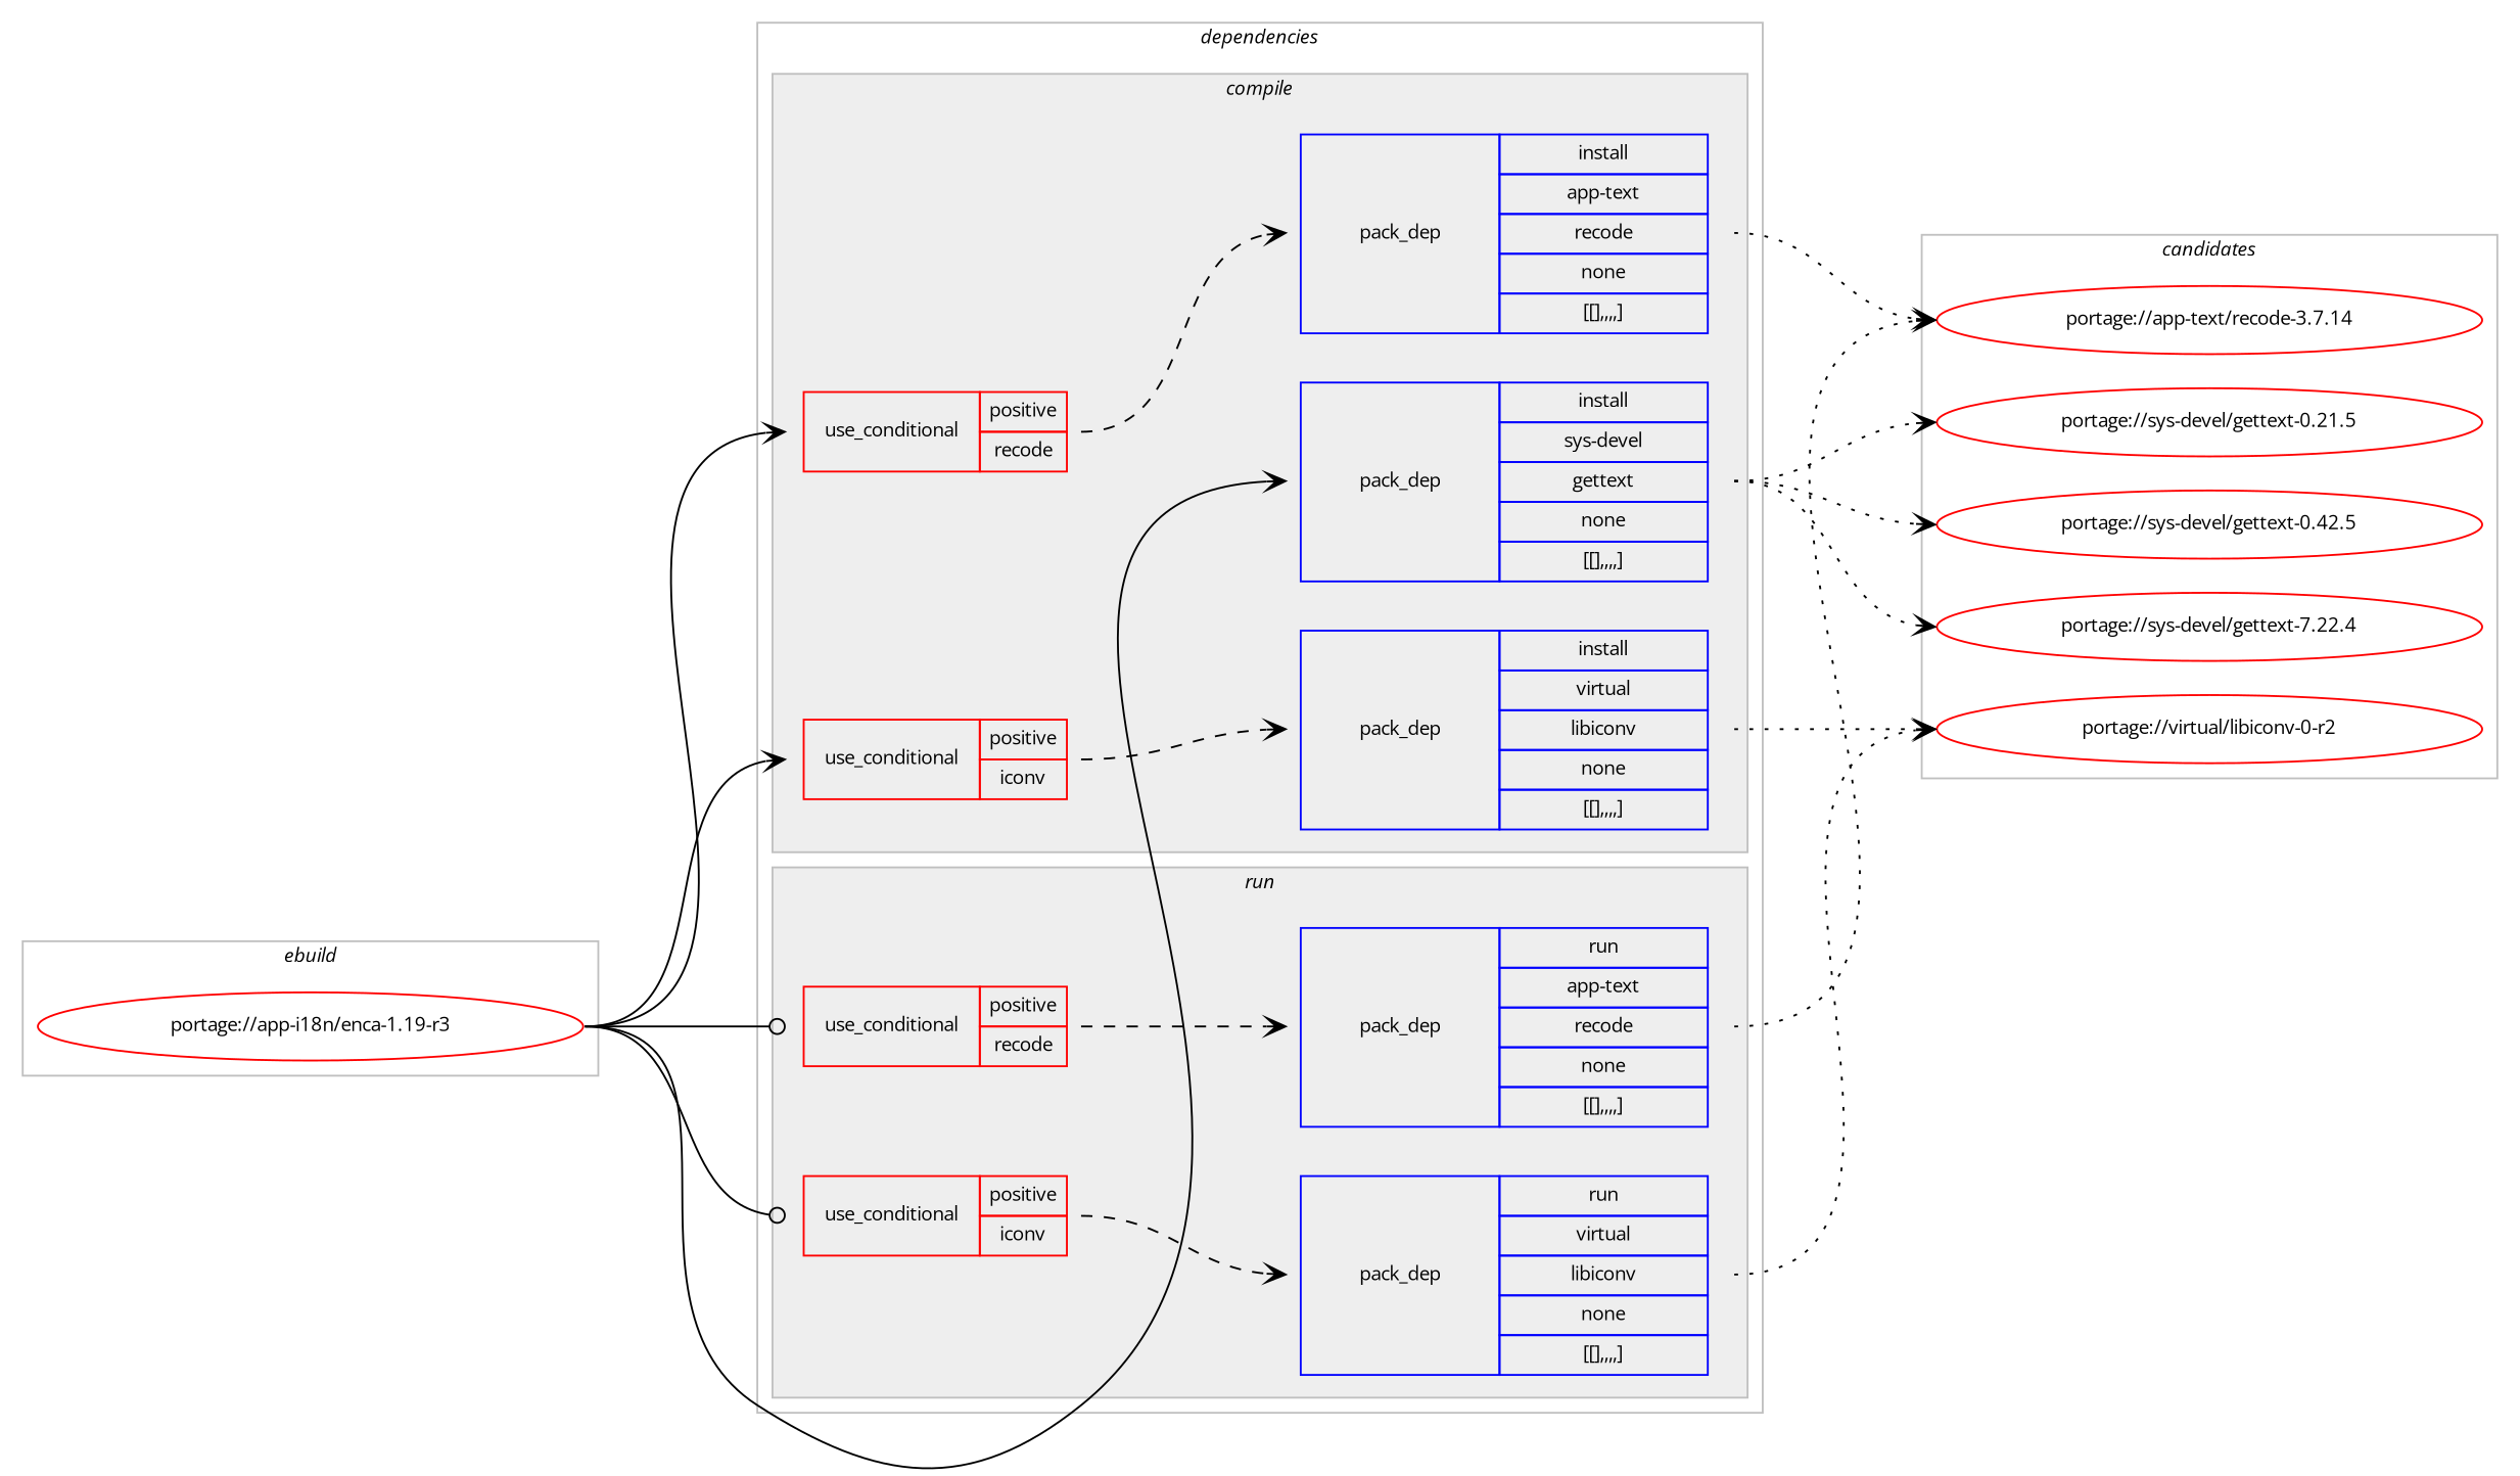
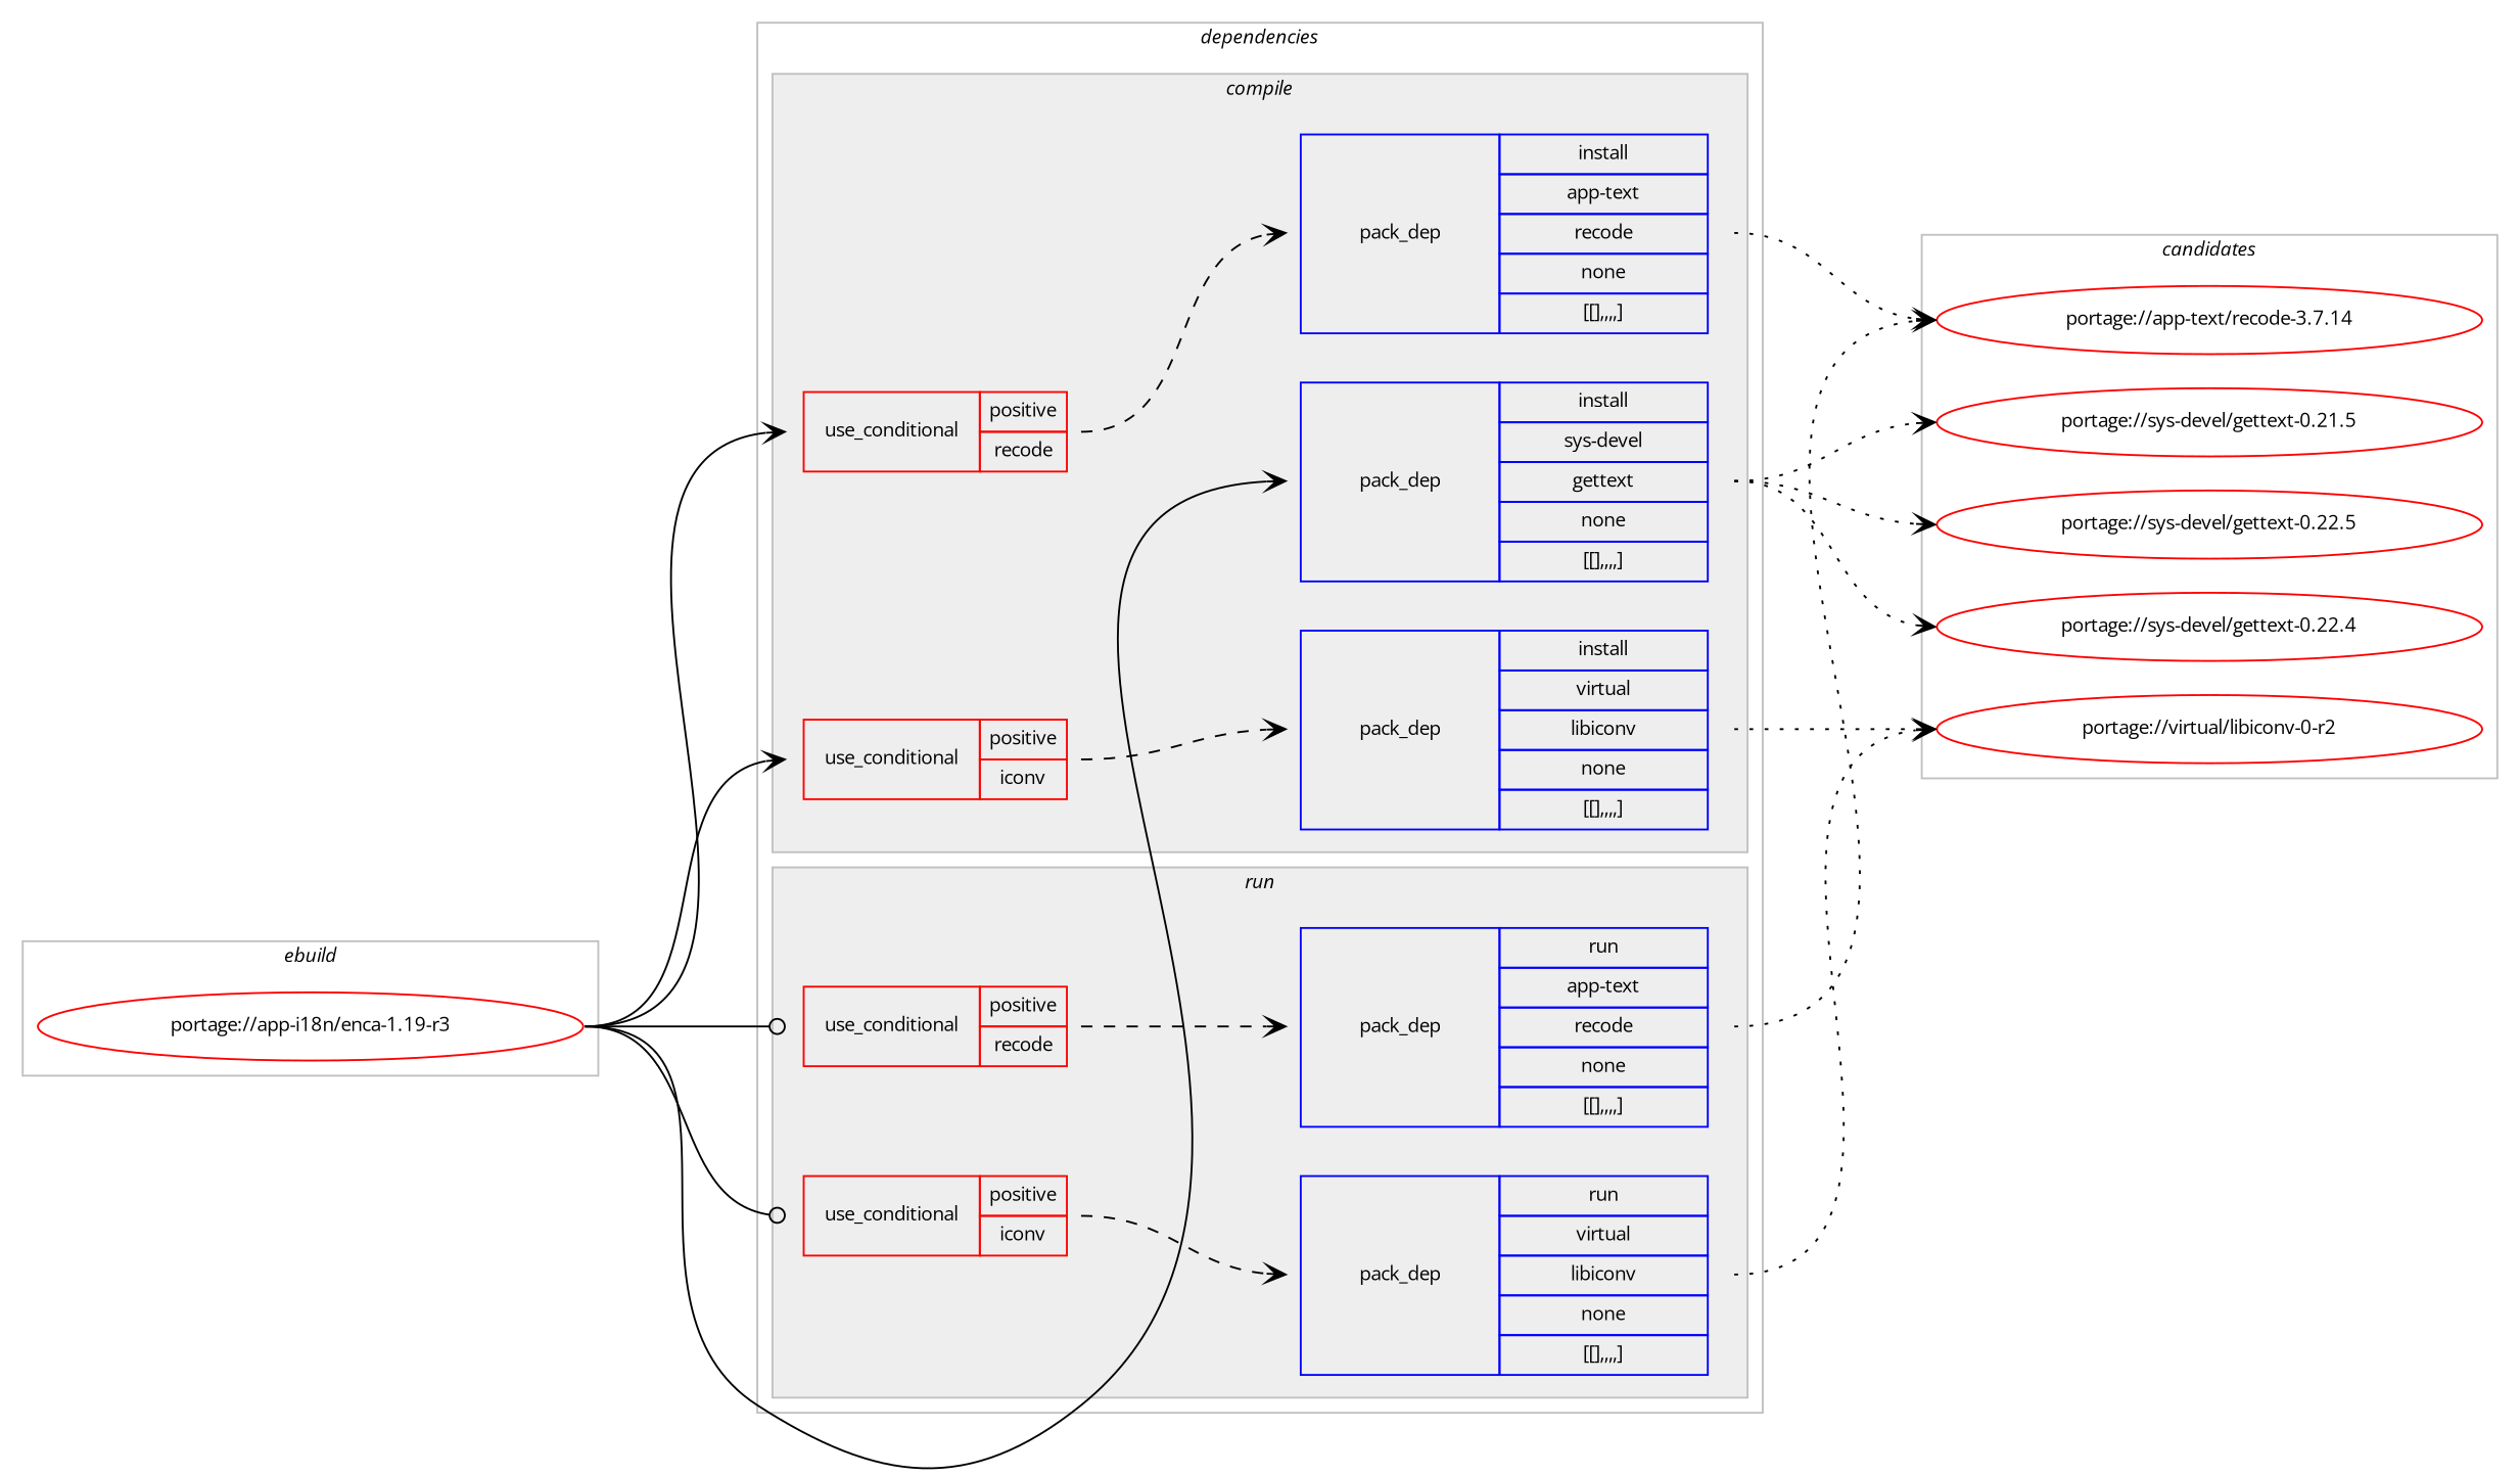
  digraph {
    compound=true
    concentrate=true
    fontname="Open Sans"
    fontsize=10
    newrank=true
    rankdir=LR
    ranksep=1.5
    node [color=red fontname="Open Sans" fontsize=10 shape=none]
    edge [arrowhead=vee fontname="Open Sans" headport=w style=dotted tailport=e weight=20]
    n1 [label="portage://app-i18n/enca-1.19-r3" width=4 shape=""]
    n2 [color=blue label=<<TABLE BORDER="0" CELLBORDER="1" CELLSPACING="0" CELLPADDING="4" WIDTH="220"><TR><TD ROWSPAN="6" CELLPADDING="30">pack_dep</TD></TR><TR><TD WIDTH="110">install</TD></TR><TR><TD>virtual</TD></TR><TR><TD>libiconv</TD></TR><TR><TD>none</TD></TR><TR><TD>[[],,,,]</TD></TR></TABLE>>]
    n3 [label=<<TABLE BORDER="0" CELLBORDER="1" CELLSPACING="0" CELLPADDING="4"><TR><TD ROWSPAN="3" CELLPADDING="10">use_conditional</TD></TR><TR><TD>positive</TD></TR><TR><TD>iconv</TD></TR></TABLE>>]
    n4 [color=blue label=<<TABLE BORDER="0" CELLBORDER="1" CELLSPACING="0" CELLPADDING="4" WIDTH="220"><TR><TD ROWSPAN="6" CELLPADDING="30">pack_dep</TD></TR><TR><TD WIDTH="110">install</TD></TR><TR><TD>app-text</TD></TR><TR><TD>recode</TD></TR><TR><TD>none</TD></TR><TR><TD>[[],,,,]</TD></TR></TABLE>>]
    n5 [label=<<TABLE BORDER="0" CELLBORDER="1" CELLSPACING="0" CELLPADDING="4"><TR><TD ROWSPAN="3" CELLPADDING="10">use_conditional</TD></TR><TR><TD>positive</TD></TR><TR><TD>recode</TD></TR></TABLE>>]
    n6 [color=blue label=<<TABLE BORDER="0" CELLBORDER="1" CELLSPACING="0" CELLPADDING="4" WIDTH="220"><TR><TD ROWSPAN="6" CELLPADDING="30">pack_dep</TD></TR><TR><TD WIDTH="110">install</TD></TR><TR><TD>sys-devel</TD></TR><TR><TD>gettext</TD></TR><TR><TD>none</TD></TR><TR><TD>[[],,,,]</TD></TR></TABLE>>]
    n7 [color=blue label=<<TABLE BORDER="0" CELLBORDER="1" CELLSPACING="0" CELLPADDING="4" WIDTH="220"><TR><TD ROWSPAN="6" CELLPADDING="30">pack_dep</TD></TR><TR><TD WIDTH="110">run</TD></TR><TR><TD>virtual</TD></TR><TR><TD>libiconv</TD></TR><TR><TD>none</TD></TR><TR><TD>[[],,,,]</TD></TR></TABLE>>]
    n8 [label=<<TABLE BORDER="0" CELLBORDER="1" CELLSPACING="0" CELLPADDING="4"><TR><TD ROWSPAN="3" CELLPADDING="10">use_conditional</TD></TR><TR><TD>positive</TD></TR><TR><TD>iconv</TD></TR></TABLE>>]
    n9 [color=blue label=<<TABLE BORDER="0" CELLBORDER="1" CELLSPACING="0" CELLPADDING="4" WIDTH="220"><TR><TD ROWSPAN="6" CELLPADDING="30">pack_dep</TD></TR><TR><TD WIDTH="110">run</TD></TR><TR><TD>app-text</TD></TR><TR><TD>recode</TD></TR><TR><TD>none</TD></TR><TR><TD>[[],,,,]</TD></TR></TABLE>>]
    n10 [label=<<TABLE BORDER="0" CELLBORDER="1" CELLSPACING="0" CELLPADDING="4"><TR><TD ROWSPAN="3" CELLPADDING="10">use_conditional</TD></TR><TR><TD>positive</TD></TR><TR><TD>recode</TD></TR></TABLE>>]
    n11 [label="portage://virtual/libiconv-0-r2" width=4 shape=""]
    n12 [label="portage://app-text/recode-3.7.14" width=4 shape=""]
-   n13 [label="portage://sys-devel/gettext-0.42.5" width=4 shape=""]
-   n14 [label="portage://sys-devel/gettext-7.22.4" width=4 shape=""]
+   n13 [label="portage://sys-devel/gettext-0.22.5" width=4 shape=""]
+   n14 [label="portage://sys-devel/gettext-0.22.4" width=4 shape=""]
    n15 [label="portage://sys-devel/gettext-0.21.5" width=4 shape=""]
    subgraph cluster_1 {
      color=gray
      label=<<i>ebuild</i>>
      n1
    }
    subgraph cluster_2 {
      color=gray
      label=<<i>dependencies</i>>
      subgraph cluster_3 {
        color=gray
        fillcolor="#eeeeee"
        label=<<i>compile</i>>
        style=filled
        subgraph sub_4 {
          color=gray
          fillcolor="#eeeeee"
          label=<<i>compile</i>>
          style=filled
          n3
          subgraph sub_5 {
            color=gray
            fillcolor="#eeeeee"
            label=<<i>compile</i>>
            style=filled
            n2
          }
        }
        subgraph sub_6 {
          color=gray
          fillcolor="#eeeeee"
          label=<<i>compile</i>>
          style=filled
          n5
          subgraph sub_7 {
            color=gray
            fillcolor="#eeeeee"
            label=<<i>compile</i>>
            style=filled
            n4
          }
        }
        subgraph sub_8 {
          color=gray
          fillcolor="#eeeeee"
          label=<<i>compile</i>>
          style=filled
          n6
        }
      }
      subgraph cluster_9 {
        color=gray
        fillcolor="#eeeeee"
        label=<<i>compile and run</i>>
        style=filled
      }
      subgraph cluster_10 {
        color=gray
        fillcolor="#eeeeee"
        label=<<i>run</i>>
        style=filled
        subgraph sub_11 {
          color=gray
          fillcolor="#eeeeee"
          label=<<i>run</i>>
          style=filled
          n8
          subgraph sub_12 {
            color=gray
            fillcolor="#eeeeee"
            label=<<i>run</i>>
            style=filled
            n7
          }
        }
        subgraph sub_13 {
          color=gray
          fillcolor="#eeeeee"
          label=<<i>run</i>>
          style=filled
          n10
          subgraph sub_14 {
            color=gray
            fillcolor="#eeeeee"
            label=<<i>run</i>>
            style=filled
            n9
          }
        }
      }
    }
    subgraph cluster_15 {
      color=gray
      label=<<i>candidates</i>>
      rank=same
      subgraph sub_16 {
        color=black
        label=<<i>candidates</i>>
        nodesep=1
        rank=same
        n11
      }
      subgraph sub_17 {
        color=black
        label=<<i>candidates</i>>
        nodesep=1
        rank=same
        n12
      }
      subgraph sub_18 {
        color=black
        label=<<i>candidates</i>>
        nodesep=1
        rank=same
        n13
        n14
        n15
      }
      subgraph sub_19 {
        color=black
        label=<<i>candidates</i>>
        nodesep=1
        rank=same
        n11
      }
      subgraph sub_20 {
        color=black
        label=<<i>candidates</i>>
        nodesep=1
        rank=same
        n12
      }
    }
    n1 -> n3 [style=solid]
    n1 -> n5 [style=solid]
    n1 -> n6 [style=solid]
    n1 -> n8 [arrowhead=odot style=solid]
    n1 -> n10 [arrowhead=odot style=solid]
    n2 -> n11 [weight=100]
    n3 -> n2 [style=dashed]
    n4 -> n12 [weight=100]
    n5 -> n4 [style=dashed]
    n6 -> n13 [weight=100]
    n6 -> n14 [weight=100]
    n6 -> n15 [weight=100]
    n7 -> n11 [weight=100]
    n8 -> n7 [style=dashed]
    n9 -> n12 [weight=100]
    n10 -> n9 [style=dashed]
  }
